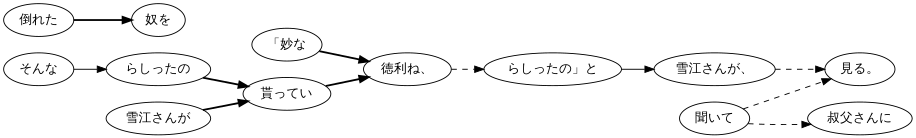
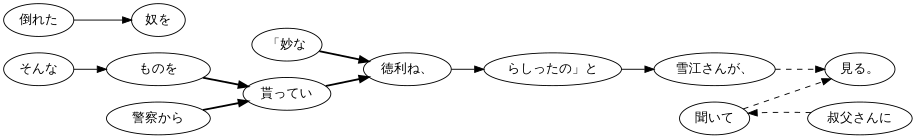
  digraph {
    rankdir=LR
    edge [style=bold]
    n1 [label="「妙な"]
    n2 [label="徳利ね、"]
    n3 [label="らしったの」と"]
    n4 [label="雪江さんが、"]
    n5 [label="そんな"]
-   n6 [label="らしったの"]
+   n6 [label="ものを"]
    n7 [label="貰ってい"]
-   n8 [label="雪江さんが"]
+   n8 [label="警察から"]
    n9 [label="見る。"]
    n10 [label="倒れた"]
    n11 [label="奴を"]
    n12 [label="叔父さんに"]
    n13 [label="聞いて"]
    n1 -> n2
-   n2 -> n3 [style=dashed]
+   n2 -> n3 [style=solid]
    n3 -> n4 [style=solid]
    n4 -> n9 [style=dashed]
    n5 -> n6 [style=solid]
    n6 -> n7
    n7 -> n2
    n8 -> n7
-   n10 -> n11
-   n13 -> n12 [style=dashed]
+   n10 -> n11 [style=solid]
+   n12 -> n13 [style=dashed]
    n13 -> n9 [style=dashed]
  }
